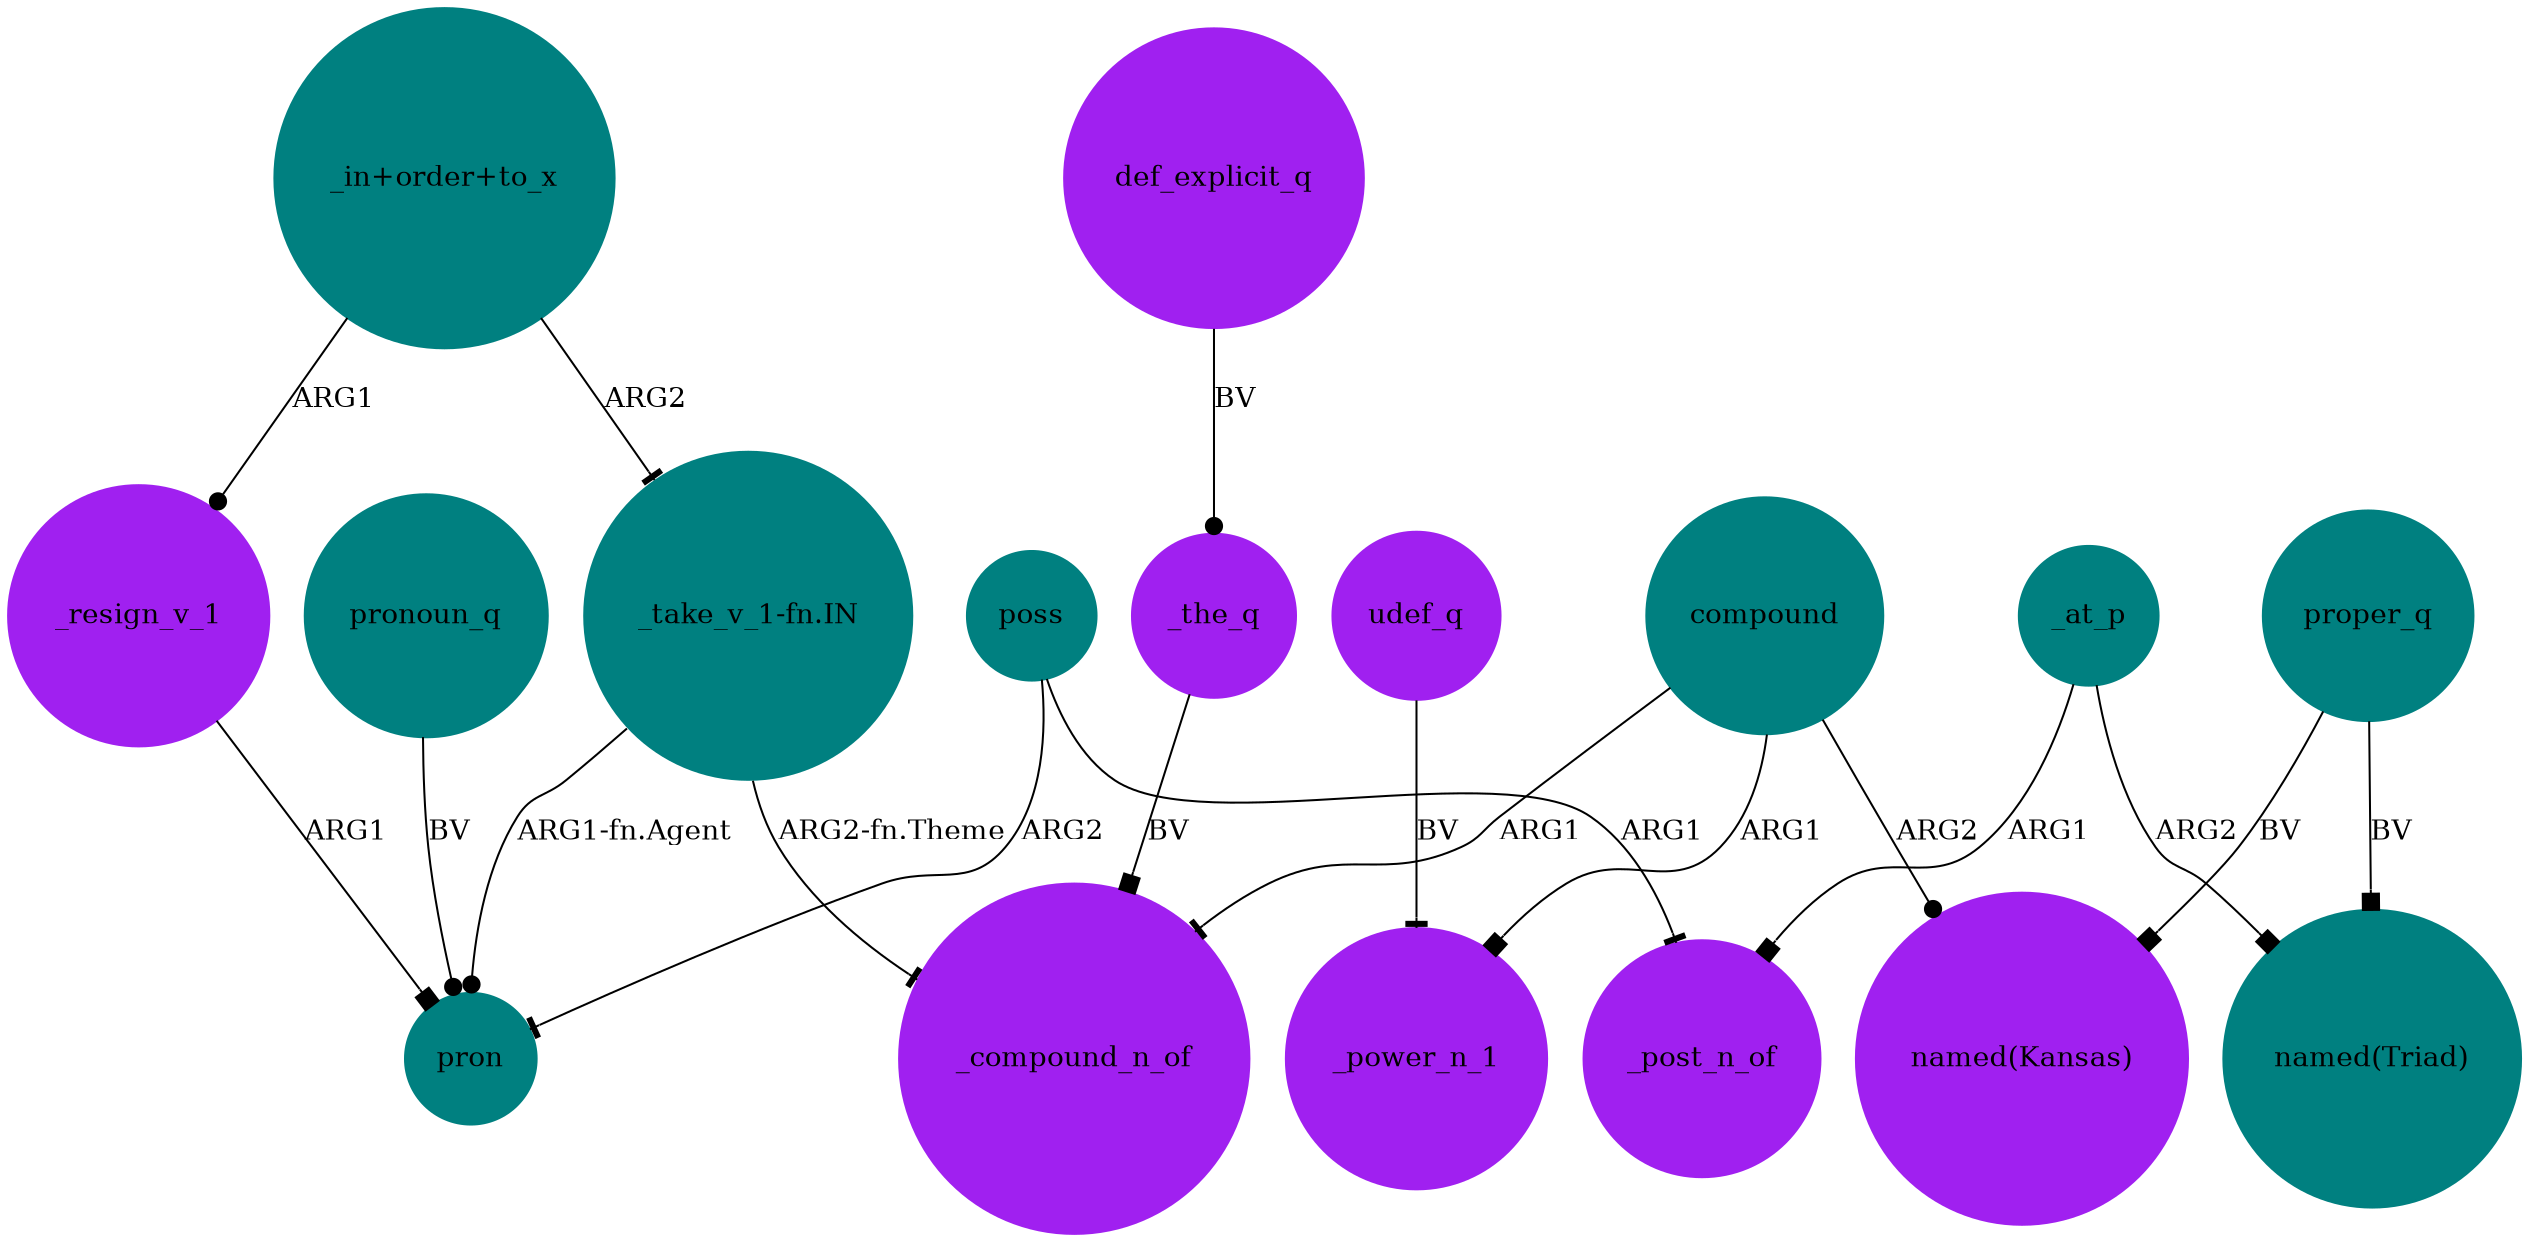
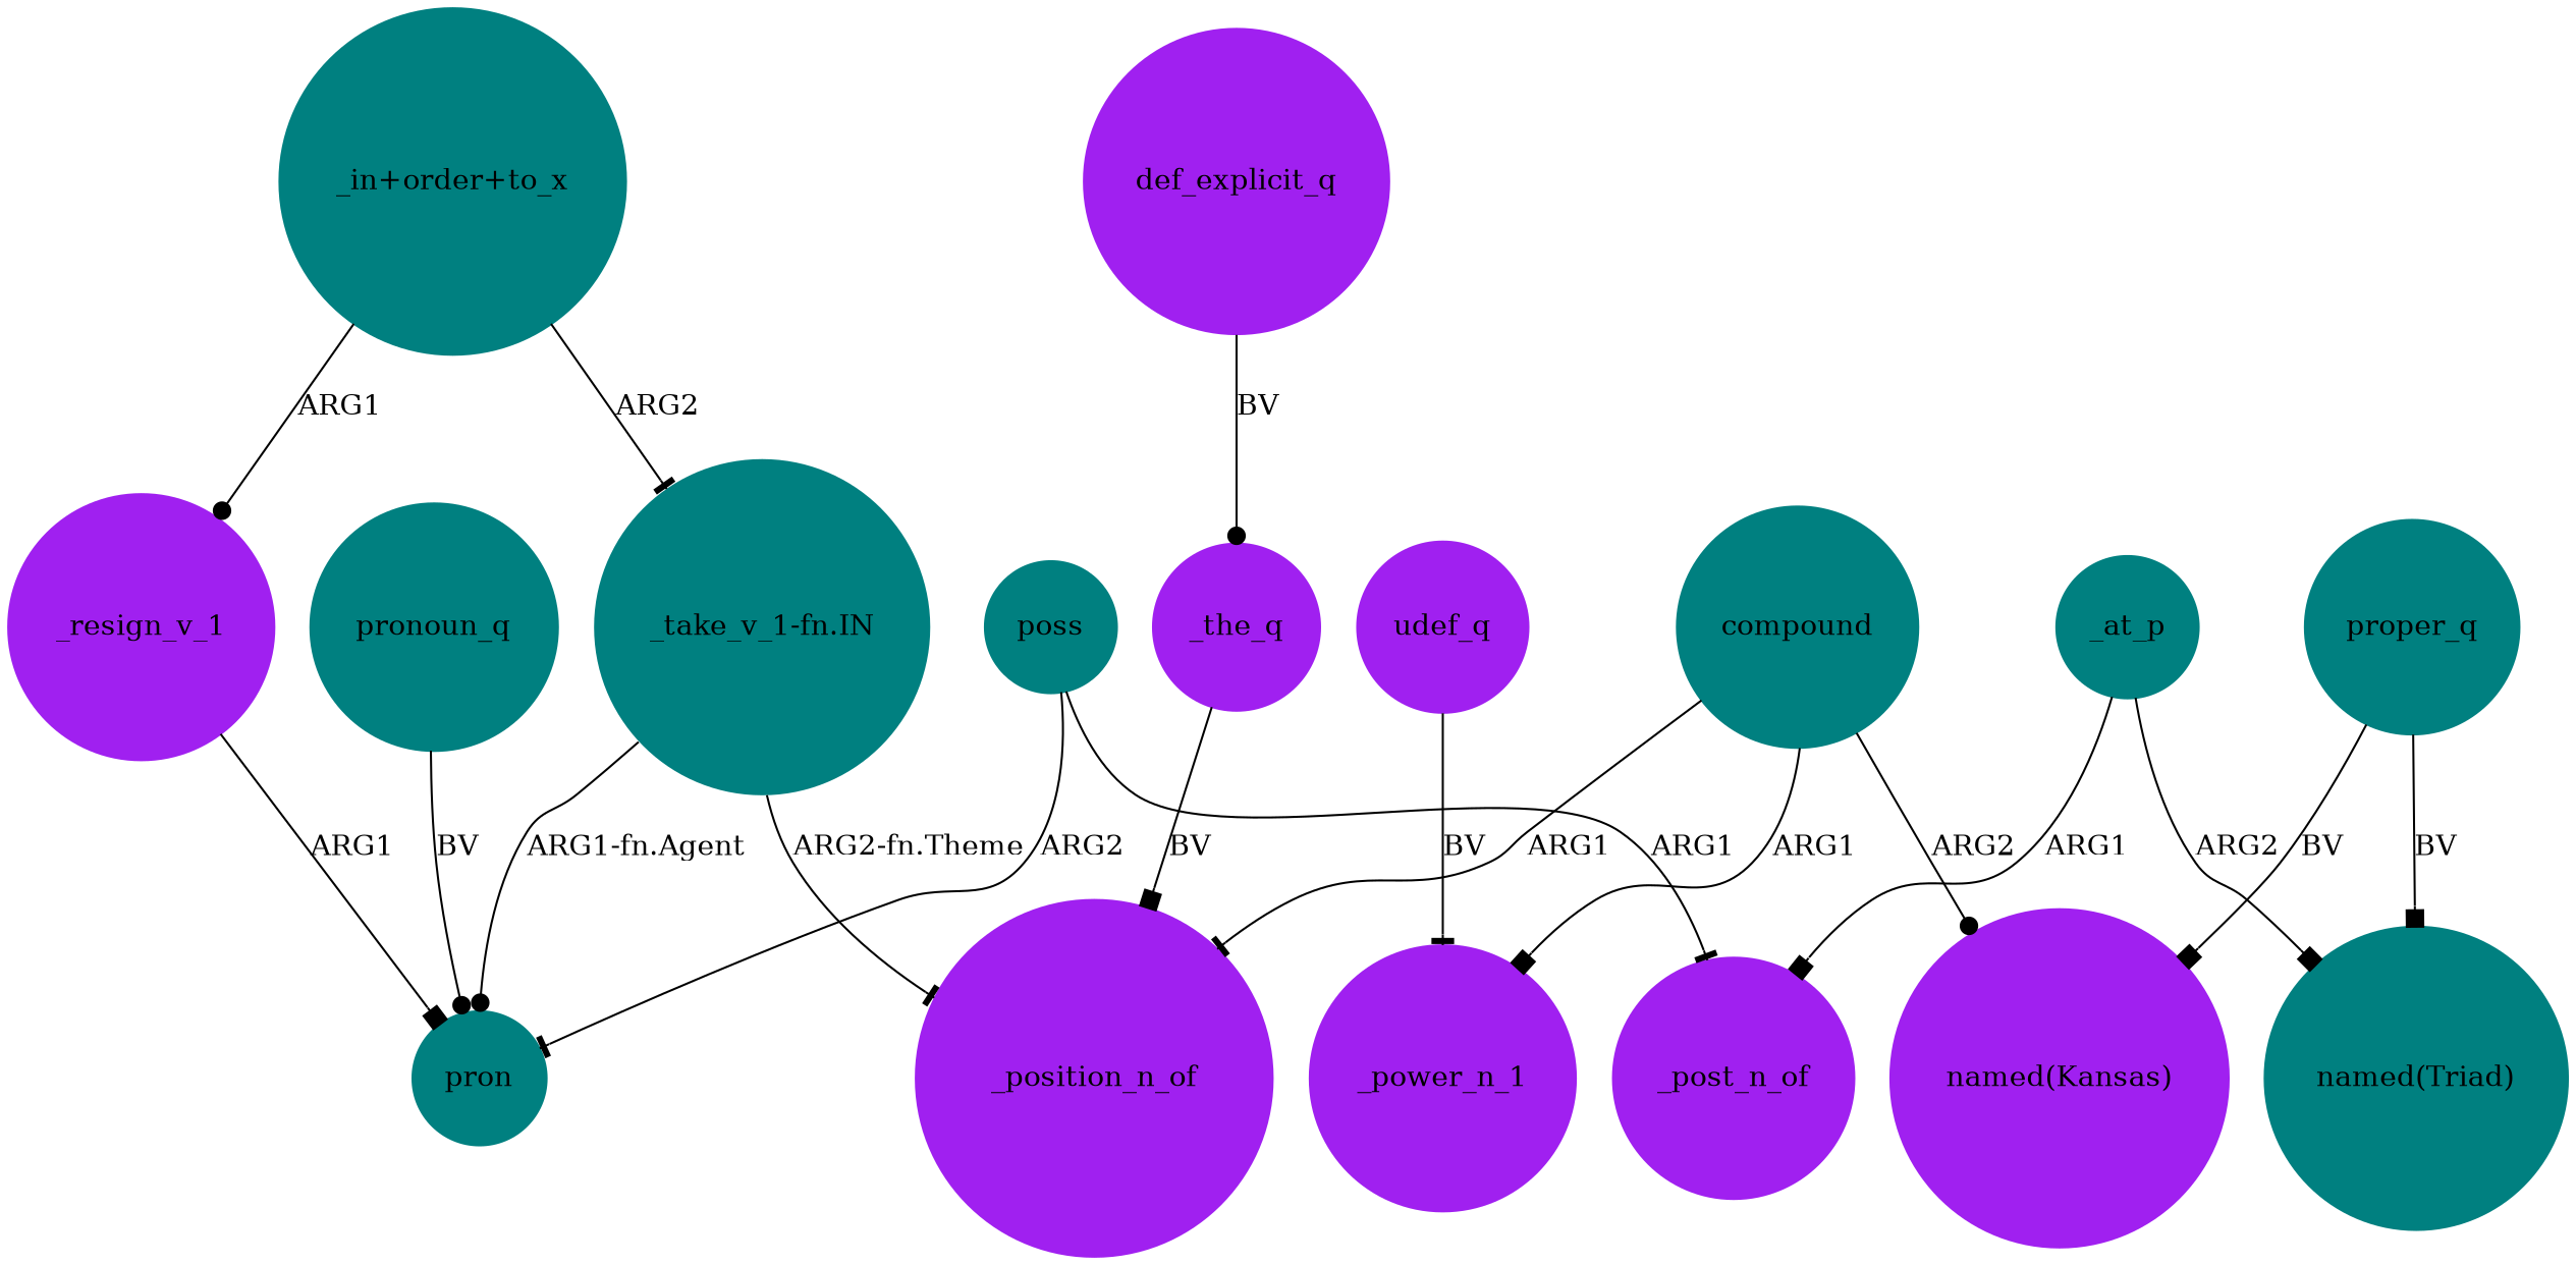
  digraph {
    node [color=teal shape=circle style=filled]
    edge [arrowhead=box]
    _resign_v_1 [color=purple]
    pron
    _post_n_of [color=purple]
    "_in+order+to_x"
    "_take_v_1-fn.IN"
-   _position_n_of [color=purple label=_compound_n_of]
+   _position_n_of [color=purple]
    poss
    proper_q
    "named(Triad)"
    "named(Kansas)" [color=purple]
    _the_q [color=purple]
    compound
    _power_n_1 [color=purple]
    pronoun_q
    def_explicit_q [color=purple]
    udef_q [color=purple]
    _at_p
    _resign_v_1 -> pron [label=ARG1]
    "_in+order+to_x" -> _resign_v_1 [arrowhead=dot label=ARG1]
    "_in+order+to_x" -> "_take_v_1-fn.IN" [arrowhead=tee label=ARG2]
    "_take_v_1-fn.IN" -> pron [arrowhead=dot label="ARG1-fn.Agent"]
    "_take_v_1-fn.IN" -> _position_n_of [arrowhead=tee label="ARG2-fn.Theme"]
    poss -> pron [arrowhead=tee label=ARG2]
    poss -> _post_n_of [arrowhead=tee label=ARG1]
    proper_q -> "named(Triad)" [label=BV]
    proper_q -> "named(Kansas)" [label=BV]
    _the_q -> _position_n_of [label=BV]
    compound -> _position_n_of [arrowhead=tee label=ARG1]
    compound -> "named(Kansas)" [arrowhead=dot label=ARG2]
    compound -> _power_n_1 [label=ARG1]
    pronoun_q -> pron [arrowhead=dot label=BV]
    def_explicit_q -> _the_q [arrowhead=dot label=BV]
    udef_q -> _power_n_1 [arrowhead=tee label=BV]
    _at_p -> _post_n_of [label=ARG1]
    _at_p -> "named(Triad)" [label=ARG2]
  }
